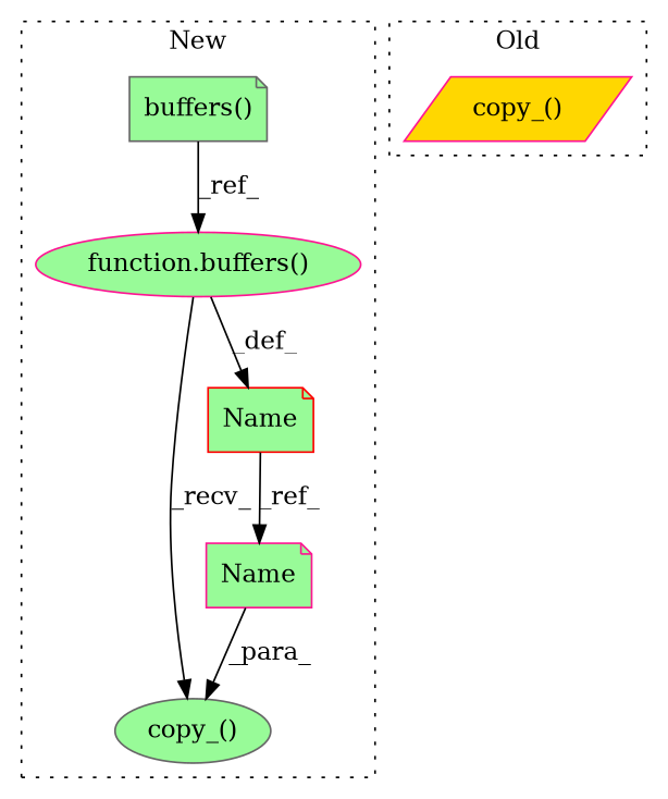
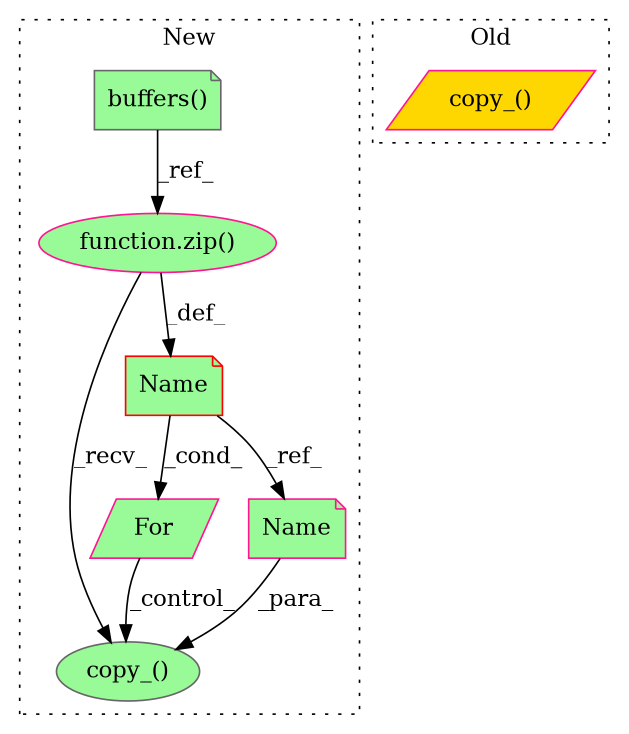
  digraph {
    node [a=75 color=deeppink fillcolor=palegreen l=1 shape=note style=filled]
+   n1 [a=107 l="4,18" label=For s="1734,1799" shape=parallelogram]
    n2 [color=gray40 l="12,1" label="copy_()" s="1817,1830" shape=ellipse]
    n3 [a=87 color=red label=Name s=1745]
-   n4 [l="4,1" label="function.buffers()" s="1750,1798" shape=ellipse]
+   n4 [l="4,1" label="function.zip()" s="1750,1798" shape=ellipse]
    n5 [color=gray40 l=21 label="buffers()" s=1754]
    n6 [a=87 label=Name s=1829]
    n7 [fillcolor=gold l="33,1" label="copy_()" s="1663,1722" shape=parallelogram]
    subgraph cluster_1 {
      label=New
      style=dotted
+     n1
      n2
      n3
      n4
      n5
      n6
    }
    subgraph cluster_2 {
      label=Old
      style=dotted
      n7
    }
+   n1 -> n2 [label=_control_]
+   n3 -> n1 [label=_cond_]
    n3 -> n6 [label=_ref_]
    n4 -> n2 [label=_recv_]
    n4 -> n3 [label=_def_]
    n5 -> n4 [label=_ref_]
    n6 -> n2 [label=_para_]
  }
